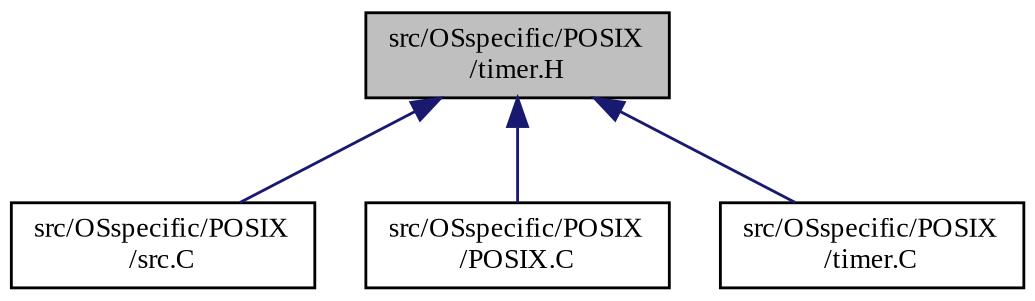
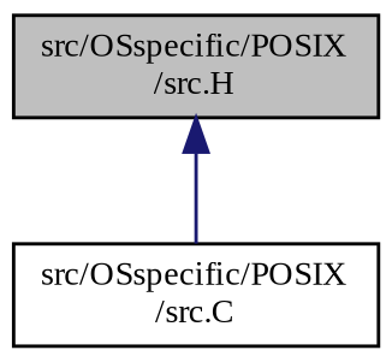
  digraph {
    fontname="Liberation Serif"
    node [color=black fontname="Liberation Serif" fontsize=10 shape=record]
    edge [color=midnightblue dir=back fontname="Liberation Serif" fontsize=10 labelfontname=Helvetica labelfontsize=10 style=solid]
-   n1 [fillcolor=grey75 fontcolor=black height=0.2 label="src/OSspecific/POSIX\l/timer.H" style=filled width=0.4]
+   n1 [fillcolor=grey75 fontcolor=black height=0.2 label="src/OSspecific/POSIX\l/src.H" style=filled width=0.4]
    n2 [height=0.2 label="src/OSspecific/POSIX\l/src.C" width=0.4]
-   n3 [height=0.2 label="src/OSspecific/POSIX\l/POSIX.C" width=0.4]
-   n4 [height=0.2 label="src/OSspecific/POSIX\l/timer.C" width=0.4]
    n1 -> n2
-   n1 -> n3
-   n1 -> n4
  }
